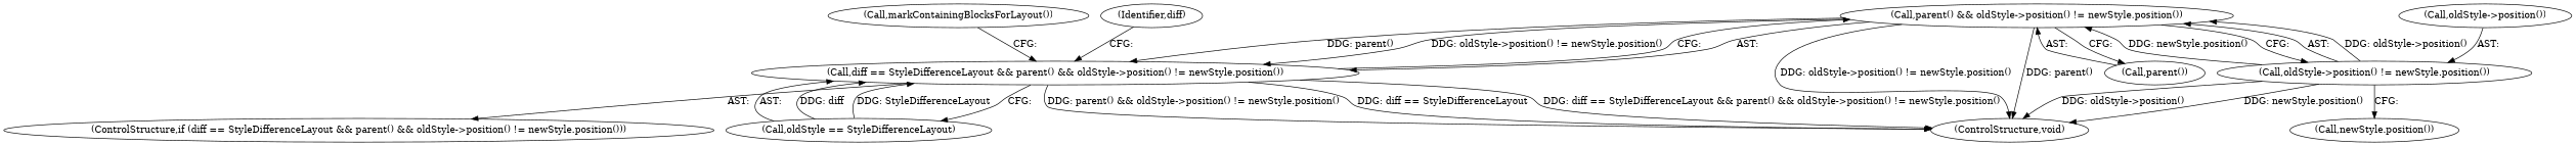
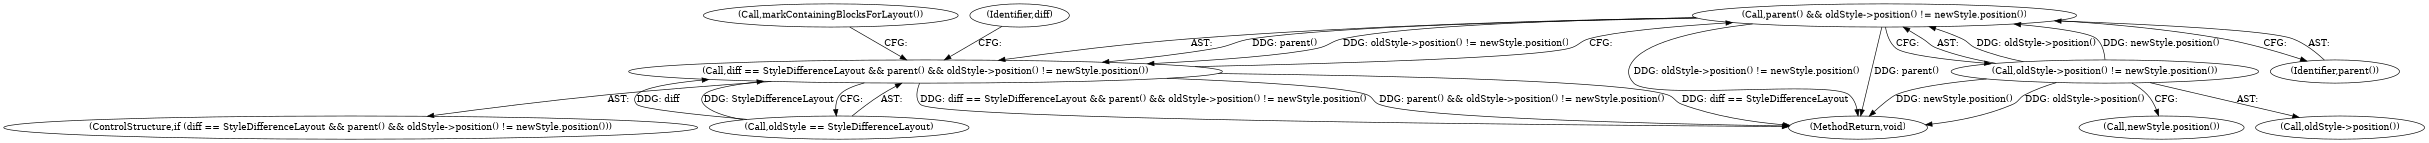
  digraph {
    n1 [label="(Call,parent() && oldStyle->position() != newStyle.position())"]
    n2 [label="(Call,oldStyle->position() != newStyle.position())"]
    n3 [label="(Call,diff == StyleDifferenceLayout && parent() && oldStyle->position() != newStyle.position())"]
-   n4 [label="(ControlStructure,void)"]
-   n5 [label="(Call,parent())"]
+   n4 [label="(MethodReturn,void)"]
+   n5 [label="(Identifier,parent())"]
    n6 [label="(Call,newStyle.position())"]
    n7 [label="(ControlStructure,if (diff == StyleDifferenceLayout && parent() && oldStyle->position() != newStyle.position()))"]
    n8 [label="(Call,oldStyle == StyleDifferenceLayout)"]
    n9 [label="(Call,markContainingBlocksForLayout())"]
    n10 [label="(Call,oldStyle->position())"]
    n11 [label="(Identifier,diff)"]
    n1 -> n2 [label="CFG: "]
    n1 -> n3 [label="AST: "]
    n1 -> n3 [label="DDG: parent()"]
    n1 -> n3 [label="DDG: oldStyle->position() != newStyle.position()"]
    n1 -> n4 [label="DDG: oldStyle->position() != newStyle.position()"]
    n1 -> n4 [label="DDG: parent()"]
    n1 -> n5 [label="CFG: "]
    n2 -> n1 [label="AST: "]
    n2 -> n1 [label="DDG: oldStyle->position()"]
    n2 -> n1 [label="DDG: newStyle.position()"]
    n2 -> n4 [label="DDG: newStyle.position()"]
    n2 -> n4 [label="DDG: oldStyle->position()"]
    n2 -> n6 [label="CFG: "]
    n3 -> n1 [label="CFG: "]
    n3 -> n4 [label="DDG: diff == StyleDifferenceLayout"]
    n3 -> n4 [label="DDG: diff == StyleDifferenceLayout && parent() && oldStyle->position() != newStyle.position()"]
    n3 -> n4 [label="DDG: parent() && oldStyle->position() != newStyle.position()"]
    n3 -> n7 [label="AST: "]
    n3 -> n8 [label="CFG: "]
    n5 -> n1 [label="AST: "]
    n8 -> n3 [label="AST: "]
    n8 -> n3 [label="DDG: diff"]
    n8 -> n3 [label="DDG: StyleDifferenceLayout"]
    n9 -> n3 [label="CFG: "]
-   n10 -> n2 [label="AST: "]
+   n2 -> n10 [label="AST: "]
    n11 -> n3 [label="CFG: "]
  }
